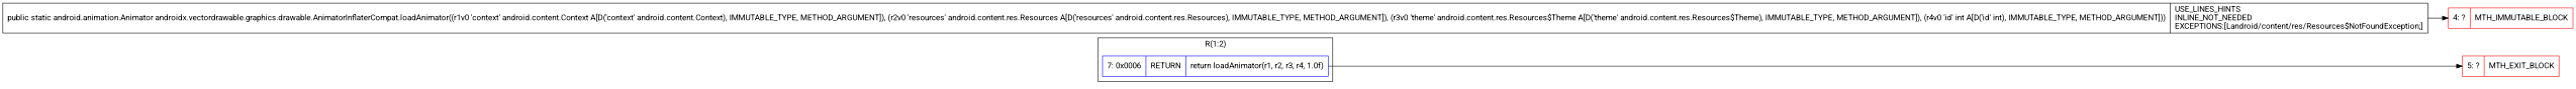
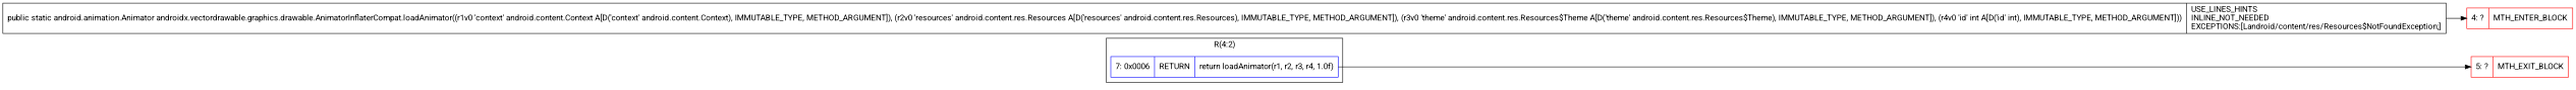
  digraph {
    fontname=Roboto
    rankdir=LR
    node [color=red fontname=Roboto shape=record]
    edge [fontname=Roboto]
    n1 [color=blue label="{7\:\ 0x0006|RETURN\l|return loadAnimator(r1, r2, r3, r4, 1.0f)\l}"]
    n2 [label="{5\:\ ?|MTH_EXIT_BLOCK\l}"]
-   n3 [label="{4\:\ ?|MTH_IMMUTABLE_BLOCK\l}"]
+   n3 [label="{4\:\ ?|MTH_ENTER_BLOCK\l}"]
    n4 [label="{public static android.animation.Animator androidx.vectordrawable.graphics.drawable.AnimatorInflaterCompat.loadAnimator((r1v0 'context' android.content.Context A[D('context' android.content.Context), IMMUTABLE_TYPE, METHOD_ARGUMENT]), (r2v0 'resources' android.content.res.Resources A[D('resources' android.content.res.Resources), IMMUTABLE_TYPE, METHOD_ARGUMENT]), (r3v0 'theme' android.content.res.Resources$Theme A[D('theme' android.content.res.Resources$Theme), IMMUTABLE_TYPE, METHOD_ARGUMENT]), (r4v0 'id' int A[D('id' int), IMMUTABLE_TYPE, METHOD_ARGUMENT]))  | USE_LINES_HINTS\lINLINE_NOT_NEEDED\lEXCEPTIONS:[Landroid\/content\/res\/Resources$NotFoundException;]\l}" color=""]
    subgraph cluster_1 {
-     label="R(1:2)"
+     label="R(4:2)"
      n1
    }
    n1 -> n2
    n4 -> n3
  }
